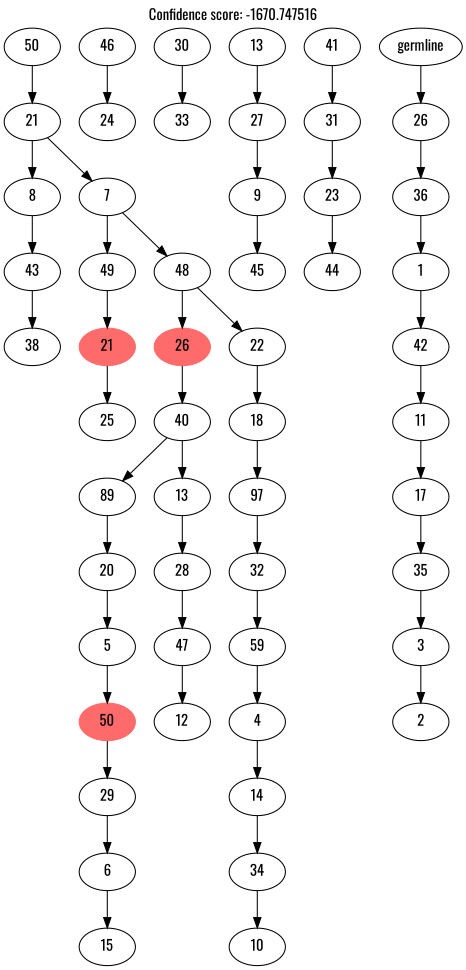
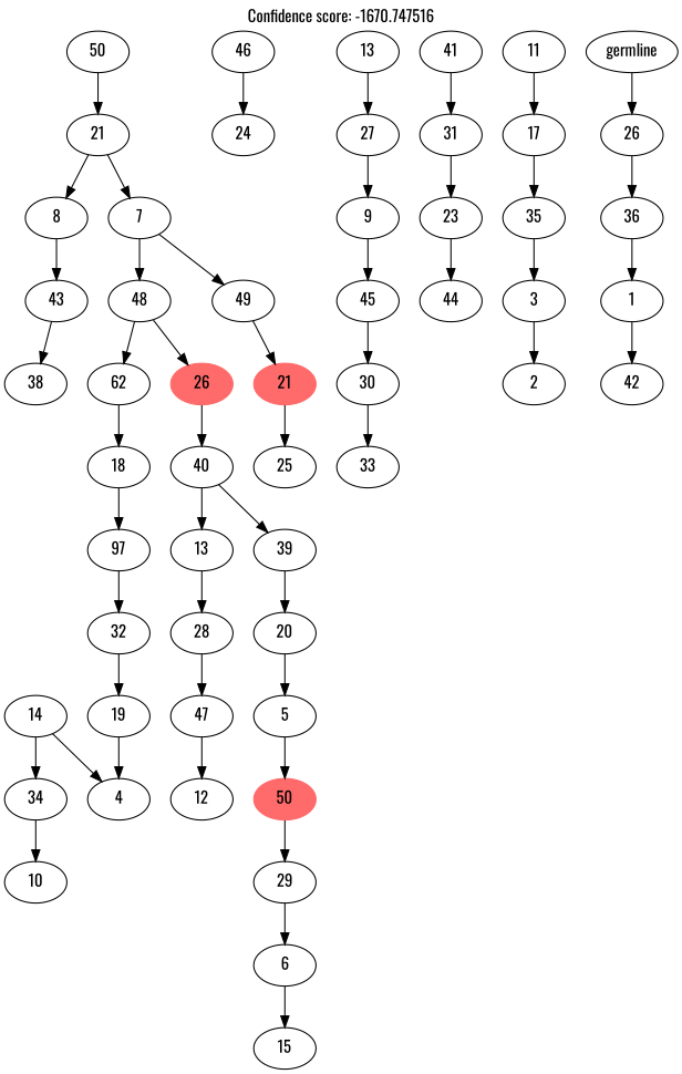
  digraph {
    fontname=Oswald
    label="Confidence score: -1670.747516"
    labelloc=t
    node [fontname=Oswald]
    edge [fontname=Oswald]
    n1 [label=43]
    n2 [label=38]
    n3 [label=8]
    n4 [label=6]
    n5 [label=15]
    n6 [label=29]
    n7 [color=indianred1 label=50 style=filled]
    n8 [label=5]
    n9 [label=20]
-   n10 [label=89]
+   n10 [label=39]
    n11 [label=25]
    n12 [color=indianred1 label=21 style=filled]
    n13 [label=49]
    n14 [label=47]
    n15 [label=12]
    n16 [label=28]
    n17 [label=13]
    n18 [label=40]
    n19 [color=indianred1 label=26 style=filled]
    n20 [label=34]
    n21 [label=10]
    n22 [label=14]
    n23 [label=4]
-   n24 [label=59]
+   n24 [label=19]
    n25 [label=32]
    n26 [label=97]
    n27 [label=18]
-   n28 [label=22]
+   n28 [label=62]
    n29 [label=48]
    n30 [label=7]
    n31 [label=21]
    n32 [label=50]
    n33 [label=46]
    n34 [label=24]
    n35 [label=33]
    n36 [label=30]
    n37 [label=45]
    n38 [label=9]
    n39 [label=27]
    n40 [label=13]
    n41 [label=44]
    n42 [label=23]
    n43 [label=31]
    n44 [label=41]
    n45 [label=2]
    n46 [label=3]
    n47 [label=35]
    n48 [label=17]
    n49 [label=11]
    n50 [label=42]
    n51 [label=1]
    n52 [label=36]
    n53 [label=26]
    n54 [label=germline]
    n1 -> n2
    n3 -> n1
    n4 -> n5
    n6 -> n4
    n7 -> n6
    n8 -> n7
    n9 -> n8
    n10 -> n9
    n12 -> n11
    n13 -> n12
    n14 -> n15
    n16 -> n14
    n17 -> n16
    n18 -> n10
    n18 -> n17
    n19 -> n18
    n20 -> n21
    n22 -> n20
-   n23 -> n22
+   n22 -> n23
    n24 -> n23
    n25 -> n24
    n26 -> n25
    n27 -> n26
    n28 -> n27
    n29 -> n19
    n29 -> n28
    n30 -> n13
    n30 -> n29
    n31 -> n3
    n31 -> n30
    n32 -> n31
    n33 -> n34
    n36 -> n35
+   n37 -> n36
    n38 -> n37
    n39 -> n38
    n40 -> n39
    n42 -> n41
    n43 -> n42
    n44 -> n43
    n46 -> n45
    n47 -> n46
    n48 -> n47
    n49 -> n48
-   n50 -> n49
    n51 -> n50
    n52 -> n51
    n53 -> n52
    n54 -> n53
  }
